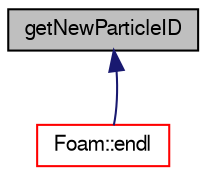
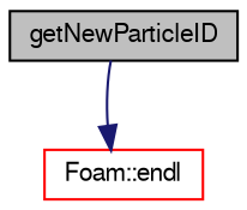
  digraph {
    rankdir=TB
    node [fontname=FreeSans fontsize=10 shape=record]
    n1 [color=black fillcolor=grey75 fontcolor=black height=0.2 label=getNewParticleID style=filled width=0.4]
    n2 [color=red height=0.2 label="Foam::endl" width=0.4]
-   n2 -> n1 [color=midnightblue fontname=FreeSans fontsize=10 labelfontname=FreeSans labelfontsize=10 style=solid]
+   n1 -> n2 [color=midnightblue fontname=FreeSans fontsize=10 labelfontname=FreeSans labelfontsize=10 style=solid]
  }
